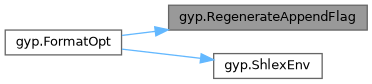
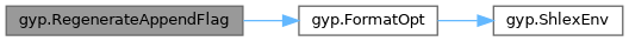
  digraph {
    rankdir=LR
    node [color=grey40 fillcolor=white fontname=Helvetica fontsize=10 shape=box style=filled]
    edge [color=steelblue1 fontname=Helvetica fontsize=10 labelfontname=Helvetica labelfontsize=10 style=solid]
    n1 [color=gray40 fillcolor=grey60 fontcolor=black height=0.2 label="gyp.RegenerateAppendFlag" width=0.4]
    n2 [height=0.2 label="gyp.FormatOpt" width=0.4]
    n3 [height=0.2 label="gyp.ShlexEnv" width=0.4]
-   n2 -> n1
+   n1 -> n2
    n2 -> n3
  }
